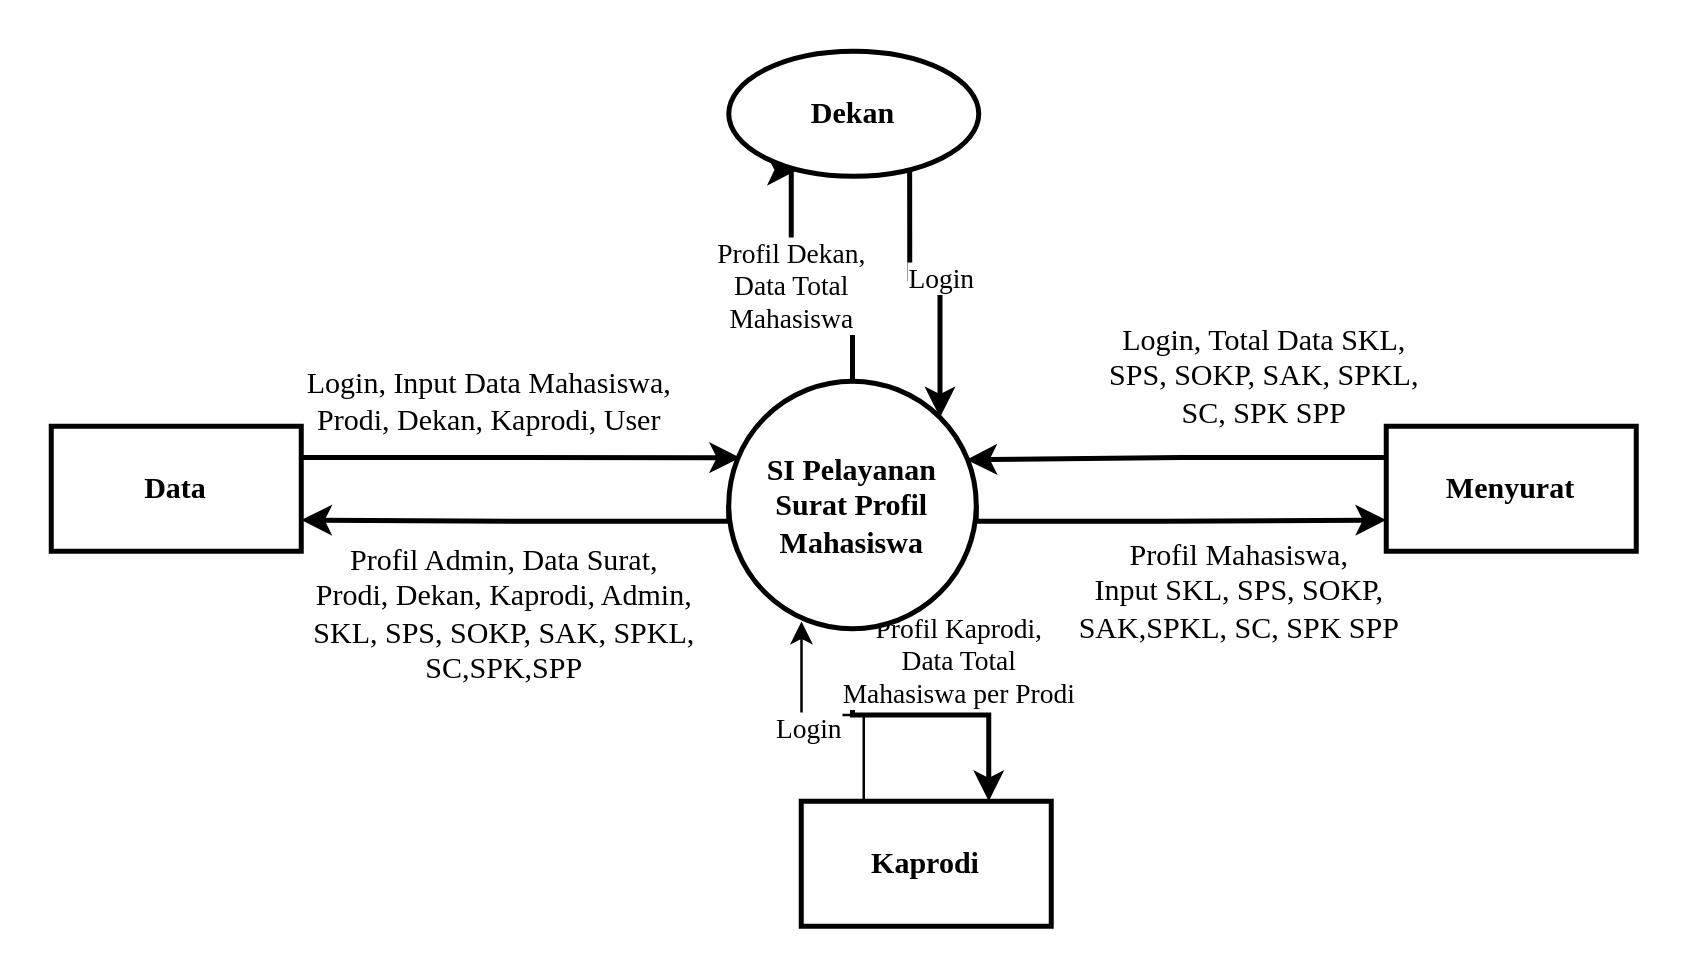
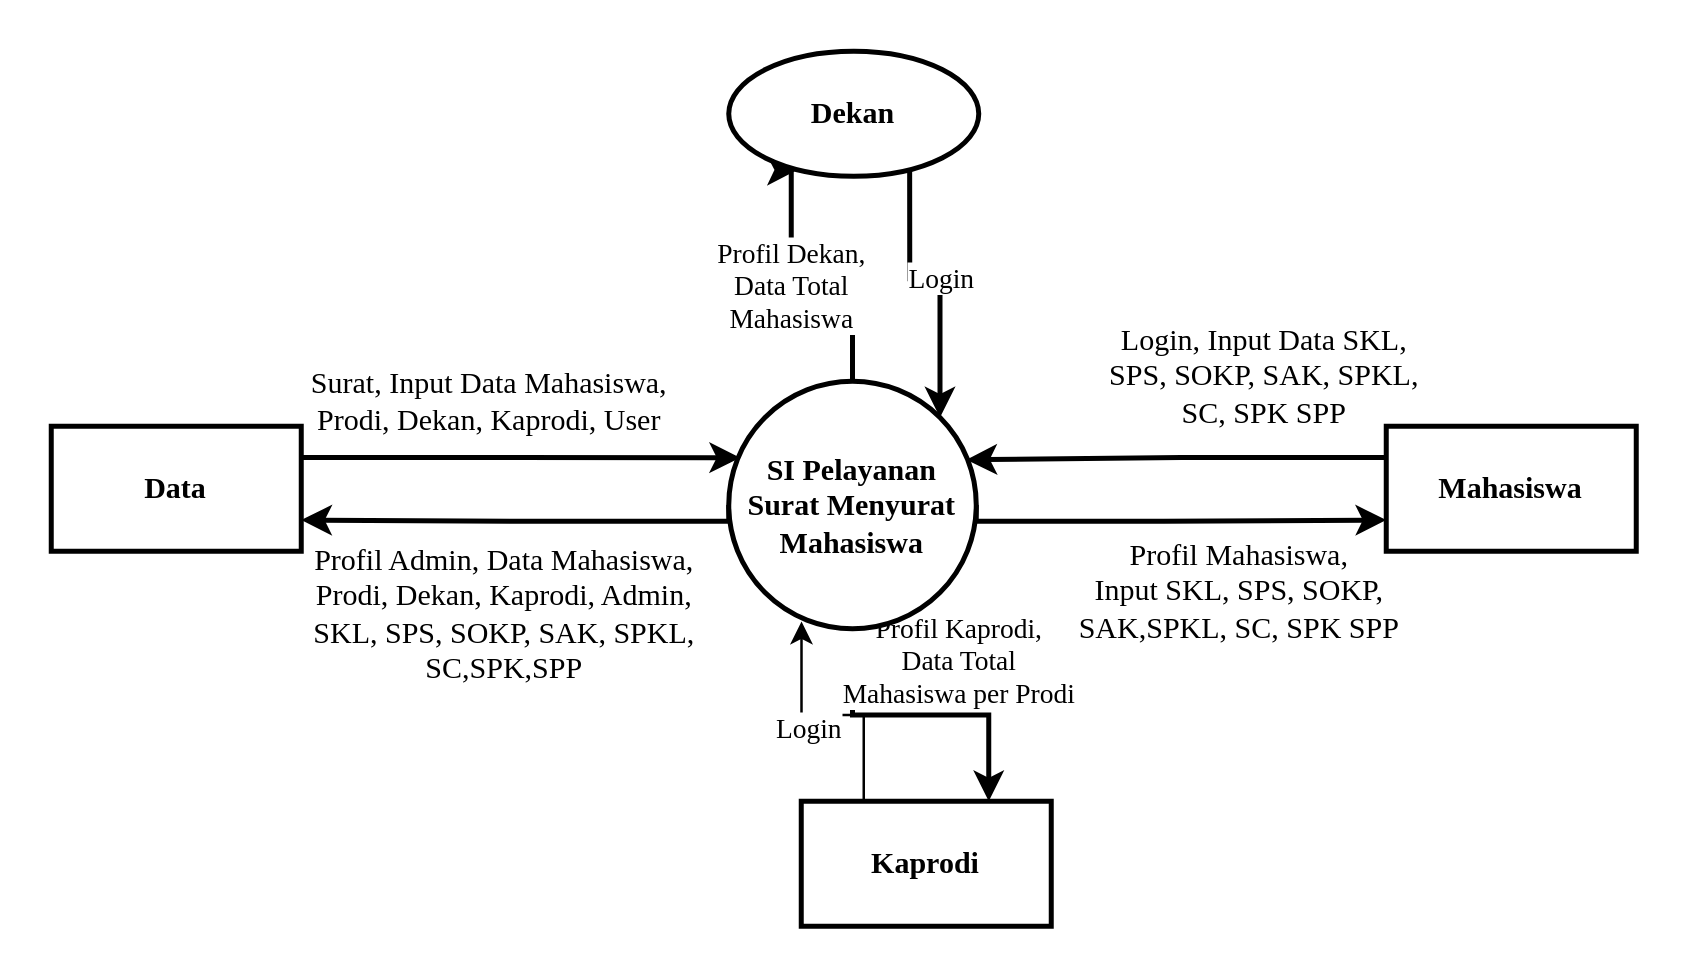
  <mxCell id="0" />
  <mxCell id="1" parent="0" />
  <mxCell id="2" style="edgeStyle=orthogonalEdgeStyle;rounded=0;orthogonalLoop=1;jettySize=auto;html=1;exitX=1;exitY=0.25;exitDx=0;exitDy=0;entryX=0.046;entryY=0.309;entryDx=0;entryDy=0;entryPerimeter=0;strokeWidth=2;fontFamily=Times New Roman;fontStyle=0" parent="1" source="3" target="10" edge="1"><mxGeometry relative="1" as="geometry" /></mxCell>
  <mxCell id="3" value="Data" style="rounded=0;whiteSpace=wrap;html=1;fontStyle=1;strokeWidth=2;fontFamily=Times New Roman;" parent="1" vertex="1"><mxGeometry x="20" y="170" width="100" height="50" as="geometry" /></mxCell>
  <mxCell id="4" style="edgeStyle=orthogonalEdgeStyle;rounded=0;orthogonalLoop=1;jettySize=auto;html=1;exitX=0;exitY=0.25;exitDx=0;exitDy=0;entryX=0.96;entryY=0.317;entryDx=0;entryDy=0;entryPerimeter=0;strokeWidth=2;fontFamily=Times New Roman;fontStyle=0" parent="1" source="5" target="10" edge="1"><mxGeometry relative="1" as="geometry" /></mxCell>
- <mxCell id="5" value="Menyurat" style="rounded=0;whiteSpace=wrap;html=1;fontStyle=1;strokeWidth=2;fontFamily=Times New Roman;" parent="1" vertex="1"><mxGeometry x="554" y="170" width="100" height="50" as="geometry" /></mxCell>
+ <mxCell id="5" value="Mahasiswa" style="rounded=0;whiteSpace=wrap;html=1;fontStyle=1;strokeWidth=2;fontFamily=Times New Roman;" parent="1" vertex="1"><mxGeometry x="554" y="170" width="100" height="50" as="geometry" /></mxCell>
  <mxCell id="6" style="edgeStyle=orthogonalEdgeStyle;rounded=0;orthogonalLoop=1;jettySize=auto;html=1;exitX=1;exitY=0.5;exitDx=0;exitDy=0;entryX=0;entryY=0.75;entryDx=0;entryDy=0;strokeWidth=2;fontFamily=Times New Roman;fontStyle=0" parent="1" source="10" target="5" edge="1"><mxGeometry relative="1" as="geometry"><Array as="points"><mxPoint x="390" y="208" /><mxPoint x="465" y="208" /></Array></mxGeometry></mxCell>
  <mxCell id="7" style="edgeStyle=orthogonalEdgeStyle;rounded=0;orthogonalLoop=1;jettySize=auto;html=1;exitX=0;exitY=0.5;exitDx=0;exitDy=0;entryX=1;entryY=0.75;entryDx=0;entryDy=0;strokeWidth=2;fontFamily=Times New Roman;fontStyle=0" parent="1" source="10" target="3" edge="1"><mxGeometry relative="1" as="geometry"><Array as="points"><mxPoint x="291" y="208" /><mxPoint x="206" y="208" /></Array></mxGeometry></mxCell>
  <mxCell id="8" value="Profil Dekan, &lt;br&gt;Data Total &lt;br&gt;Mahasiswa" style="edgeStyle=orthogonalEdgeStyle;rounded=0;orthogonalLoop=1;jettySize=auto;exitX=0.5;exitY=0;exitDx=0;exitDy=0;entryX=0.25;entryY=1;entryDx=0;entryDy=0;strokeWidth=2;html=1;labelPosition=center;verticalLabelPosition=middle;align=center;verticalAlign=middle;fontFamily=Times New Roman;fontStyle=0" parent="1" source="10" target="16" edge="1"><mxGeometry x="0.307" y="-10" relative="1" as="geometry"><Array as="points"><mxPoint x="341" y="120" /><mxPoint x="316" y="120" /></Array><mxPoint x="-10" y="10" as="offset" /></mxGeometry></mxCell>
  <mxCell id="9" value="Profil Kaprodi,&lt;br&gt;Data Total &lt;br&gt;Mahasiswa per Prodi" style="edgeStyle=orthogonalEdgeStyle;rounded=0;orthogonalLoop=1;jettySize=auto;html=1;exitX=0.5;exitY=1;exitDx=0;exitDy=0;entryX=0.75;entryY=0;entryDx=0;entryDy=0;strokeWidth=2;fontFamily=Times New Roman;fontStyle=0" parent="1" source="10" target="18" edge="1"><mxGeometry x="0.262" y="16" relative="1" as="geometry"><mxPoint x="-1" y="-6" as="offset" /></mxGeometry></mxCell>
- <mxCell id="10" value="SI Pelayanan Surat Profil Mahasiswa" style="ellipse;whiteSpace=wrap;html=1;aspect=fixed;strokeWidth=2;fontStyle=1;fontFamily=Times New Roman;" parent="1" vertex="1"><mxGeometry x="291" y="152" width="99" height="99" as="geometry" /></mxCell>
- <mxCell id="11" value="Login, Input Data Mahasiswa, &lt;br&gt;Prodi, Dekan, Kaprodi, User" style="text;html=1;align=center;verticalAlign=middle;resizable=0;points=[];autosize=1;strokeColor=none;fillColor=none;fontStyle=0;fontFamily=Times New Roman;" parent="1" vertex="1"><mxGeometry x="110" y="140" width="170" height="40" as="geometry" /></mxCell>
- <mxCell id="12" value="Profil Admin, Data Surat, &lt;br&gt;Prodi, Dekan, Kaprodi, Admin,&lt;br&gt;SKL, SPS, SOKP, SAK&lt;span style=&quot;&quot;&gt;, SPKL,&lt;br&gt;SC,SPK,SPP&lt;/span&gt;" style="text;html=1;align=center;verticalAlign=middle;resizable=0;points=[];autosize=1;strokeColor=none;fillColor=none;fontStyle=0;fontFamily=Times New Roman;" parent="1" vertex="1"><mxGeometry x="111" y="210" width="180" height="70" as="geometry" /></mxCell>
- <mxCell id="13" value="Login, Total Data SKL, &lt;br&gt;SPS, SOKP,&amp;nbsp;&lt;span style=&quot;&quot;&gt;SAK, SPKL, &lt;br&gt;SC, SPK SPP&lt;/span&gt;&lt;span style=&quot;&quot;&gt;&lt;br&gt;&lt;/span&gt;" style="text;html=1;align=center;verticalAlign=middle;resizable=0;points=[];autosize=1;strokeColor=none;fillColor=none;fontStyle=0;fontFamily=Times New Roman;" parent="1" vertex="1"><mxGeometry x="430" y="120" width="150" height="60" as="geometry" /></mxCell>
+ <mxCell id="10" value="SI Pelayanan Surat Menyurat Mahasiswa" style="ellipse;whiteSpace=wrap;html=1;aspect=fixed;strokeWidth=2;fontStyle=1;fontFamily=Times New Roman;" parent="1" vertex="1"><mxGeometry x="291" y="152" width="99" height="99" as="geometry" /></mxCell>
+ <mxCell id="11" value="Surat, Input Data Mahasiswa, &lt;br&gt;Prodi, Dekan, Kaprodi, User" style="text;html=1;align=center;verticalAlign=middle;resizable=0;points=[];autosize=1;strokeColor=none;fillColor=none;fontStyle=0;fontFamily=Times New Roman;" parent="1" vertex="1"><mxGeometry x="110" y="140" width="170" height="40" as="geometry" /></mxCell>
+ <mxCell id="12" value="Profil Admin, Data Mahasiswa, &lt;br&gt;Prodi, Dekan, Kaprodi, Admin,&lt;br&gt;SKL, SPS, SOKP, SAK&lt;span style=&quot;&quot;&gt;, SPKL,&lt;br&gt;SC,SPK,SPP&lt;/span&gt;" style="text;html=1;align=center;verticalAlign=middle;resizable=0;points=[];autosize=1;strokeColor=none;fillColor=none;fontStyle=0;fontFamily=Times New Roman;" parent="1" vertex="1"><mxGeometry x="111" y="210" width="180" height="70" as="geometry" /></mxCell>
+ <mxCell id="13" value="Login, Input Data SKL, &lt;br&gt;SPS, SOKP,&amp;nbsp;&lt;span style=&quot;&quot;&gt;SAK, SPKL, &lt;br&gt;SC, SPK SPP&lt;/span&gt;&lt;span style=&quot;&quot;&gt;&lt;br&gt;&lt;/span&gt;" style="text;html=1;align=center;verticalAlign=middle;resizable=0;points=[];autosize=1;strokeColor=none;fillColor=none;fontStyle=0;fontFamily=Times New Roman;" parent="1" vertex="1"><mxGeometry x="430" y="120" width="150" height="60" as="geometry" /></mxCell>
  <mxCell id="14" value="Profil Mahasiswa, &lt;br&gt;Input SKL, SPS, SOKP, &lt;br&gt;SAK&lt;span style=&quot;border-color: var(--border-color);&quot;&gt;,SPKL, SC, SPK SPP&lt;/span&gt;" style="text;html=1;align=center;verticalAlign=middle;resizable=0;points=[];autosize=1;strokeColor=none;fillColor=none;fontStyle=0;fontFamily=Times New Roman;" parent="1" vertex="1"><mxGeometry x="420" y="206" width="150" height="60" as="geometry" /></mxCell>
  <mxCell id="15" value="Login" style="edgeStyle=orthogonalEdgeStyle;rounded=0;orthogonalLoop=1;jettySize=auto;html=1;exitX=0.75;exitY=1;exitDx=0;exitDy=0;entryX=1;entryY=0;entryDx=0;entryDy=0;strokeWidth=2;fontFamily=Times New Roman;fontStyle=0" edge="1" parent="1" source="16" target="10"><mxGeometry relative="1" as="geometry" /></mxCell>
  <mxCell id="16" value="Dekan" style="ellipse;whiteSpace=wrap;html=1;fontStyle=1;strokeWidth=2;fontFamily=Times New Roman;" parent="1" vertex="1"><mxGeometry x="291" y="20" width="100" height="50" as="geometry" /></mxCell>
  <mxCell id="17" value="Login" style="edgeStyle=orthogonalEdgeStyle;rounded=0;orthogonalLoop=1;jettySize=auto;html=1;exitX=0.25;exitY=0;exitDx=0;exitDy=0;entryX=0.294;entryY=0.971;entryDx=0;entryDy=0;entryPerimeter=0;fontFamily=Times New Roman;fontStyle=0" edge="1" parent="1" source="18" target="10"><mxGeometry x="0.172" y="5" relative="1" as="geometry"><mxPoint as="offset" /></mxGeometry></mxCell>
  <mxCell id="18" value="Kaprodi" style="rounded=0;whiteSpace=wrap;html=1;fontStyle=1;strokeWidth=2;fontFamily=Times New Roman;" parent="1" vertex="1"><mxGeometry x="320" y="320" width="100" height="50" as="geometry" /></mxCell>
